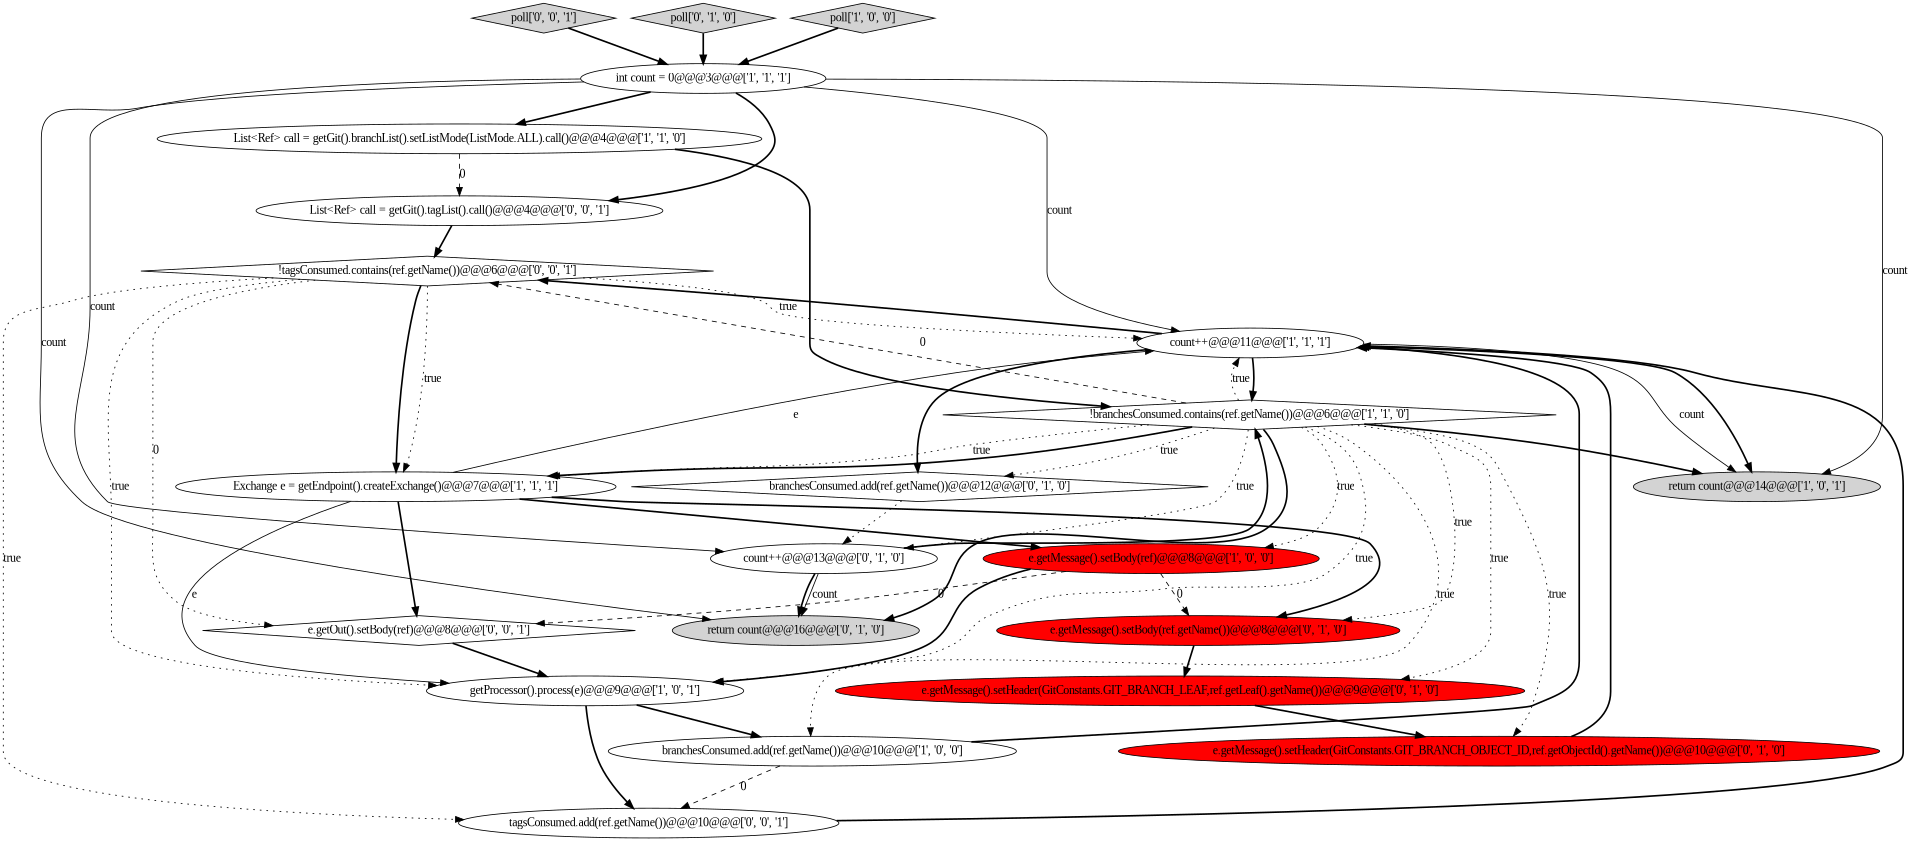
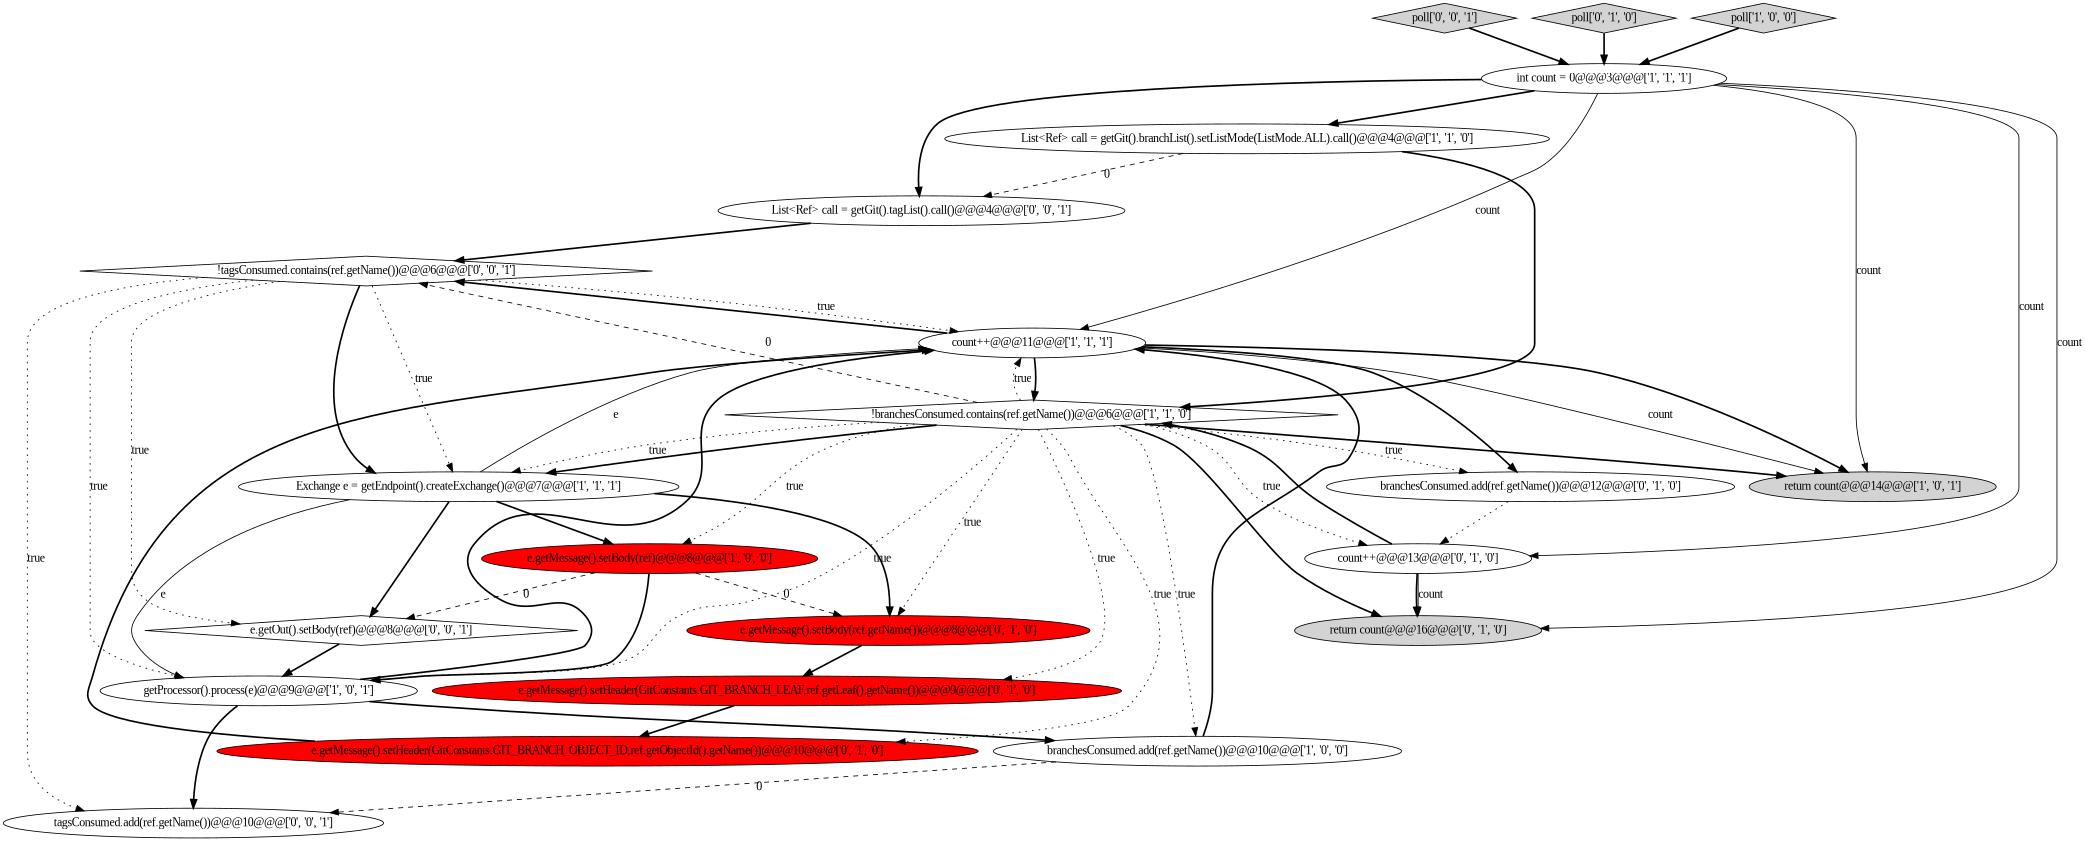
  digraph {
    fontname="Liberation Serif"
    node [fillcolor=white fontname="Liberation Serif" shape=ellipse style=filled]
    edge [fontname="Liberation Serif" style=bold]
    n1 [label="int count = 0@@@3@@@['1', '1', '1']"]
    n2 [label="List<Ref> call = getGit().branchList().setListMode(ListMode.ALL).call()@@@4@@@['1', '1', '0']"]
    n3 [label="count++@@@11@@@['1', '1', '1']"]
    n4 [fillcolor=lightgray label="return count@@@14@@@['1', '0', '1']"]
    n5 [label="List<Ref> call = getGit().tagList().call()@@@4@@@['0', '0', '1']"]
    n6 [fillcolor=lightgray label="return count@@@16@@@['0', '1', '0']"]
    n7 [label="count++@@@13@@@['0', '1', '0']"]
    n8 [label="!branchesConsumed.contains(ref.getName())@@@6@@@['1', '1', '0']" shape=diamond]
-   n9 [label="branchesConsumed.add(ref.getName())@@@12@@@['0', '1', '0']" shape=diamond]
+   n9 [label="branchesConsumed.add(ref.getName())@@@12@@@['0', '1', '0']"]
    n10 [label="!tagsConsumed.contains(ref.getName())@@@6@@@['0', '0', '1']" shape=diamond]
    n11 [label="Exchange e = getEndpoint().createExchange()@@@7@@@['1', '1', '1']"]
    n12 [label="getProcessor().process(e)@@@9@@@['1', '0', '1']"]
    n13 [fillcolor=red label="e.getMessage().setBody(ref)@@@8@@@['1', '0', '0']"]
    n14 [fillcolor=red label="e.getMessage().setBody(ref.getName())@@@8@@@['0', '1', '0']"]
    n15 [label="e.getOut().setBody(ref)@@@8@@@['0', '0', '1']" shape=diamond]
    n16 [label="branchesConsumed.add(ref.getName())@@@10@@@['1', '0', '0']"]
    n17 [label="tagsConsumed.add(ref.getName())@@@10@@@['0', '0', '1']"]
    n18 [fillcolor=red label="e.getMessage().setHeader(GitConstants.GIT_BRANCH_LEAF,ref.getLeaf().getName())@@@9@@@['0', '1', '0']"]
    n19 [fillcolor=lightgray label="poll['0', '0', '1']" shape=diamond]
    n20 [fillcolor=lightgray label="poll['0', '1', '0']" shape=diamond]
    n21 [fillcolor=lightgray label="poll['1', '0', '0']" shape=diamond]
    n22 [fillcolor=red label="e.getMessage().setHeader(GitConstants.GIT_BRANCH_OBJECT_ID,ref.getObjectId().getName())@@@10@@@['0', '1', '0']"]
    n1 -> n2
    n1 -> n3 [label=count style=solid]
    n1 -> n4 [label=count style=solid]
    n1 -> n5
    n1 -> n6 [label=count style=solid]
    n1 -> n7 [label=count style=solid]
    n2 -> n5 [label=0 style=dashed]
    n2 -> n8
    n3 -> n4
    n3 -> n4 [label=count style=solid]
    n3 -> n8
    n3 -> n9
    n3 -> n10
    n5 -> n10
    n7 -> n6 [label=count style=solid]
    n7 -> n6
    n7 -> n8
    n8 -> n3 [label=true style=dotted]
    n8 -> n4
    n8 -> n6
    n8 -> n7 [label=true style=dotted]
    n8 -> n9 [label=true style=dotted]
    n8 -> n10 [label=0 style=dashed]
    n8 -> n11
    n8 -> n11 [label=true style=dotted]
    n8 -> n12 [label=true style=dotted]
    n8 -> n13 [label=true style=dotted]
    n8 -> n14 [label=true style=dotted]
    n8 -> n16 [label=true style=dotted]
    n8 -> n18 [label=true style=dotted]
    n8 -> n22 [label=true style=dotted]
    n9 -> n7 [style=dotted]
    n10 -> n3 [label=true style=dotted]
    n10 -> n11
    n10 -> n11 [label=true style=dotted]
    n10 -> n12 [label=true style=dotted]
-   n10 -> n15 [label=0 style=dotted]
+   n10 -> n15 [label=true style=dotted]
    n10 -> n17 [label=true style=dotted]
    n11 -> n3 [label=e style=solid]
    n11 -> n12 [label=e style=solid]
    n11 -> n13
    n11 -> n14
    n11 -> n15
    n12 -> n16
    n12 -> n17
    n13 -> n12
    n13 -> n14 [label=0 style=dashed]
    n13 -> n15 [label=0 style=dashed]
    n14 -> n18
    n15 -> n12
    n16 -> n3
    n16 -> n17 [label=0 style=dashed]
-   n17 -> n3
+   n12 -> n3
    n18 -> n22
    n19 -> n1
    n20 -> n1
    n21 -> n1
    n22 -> n3
  }
